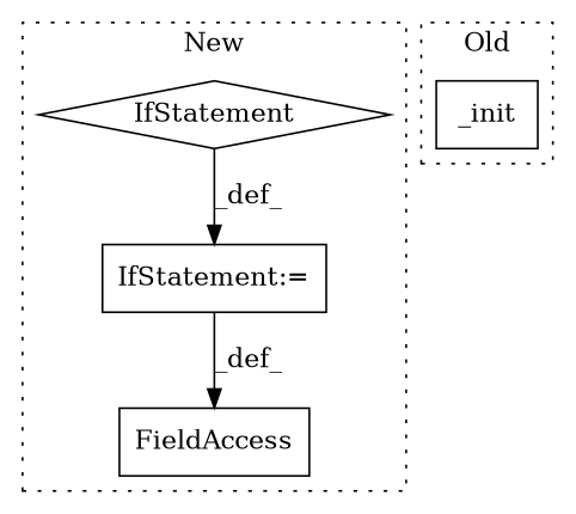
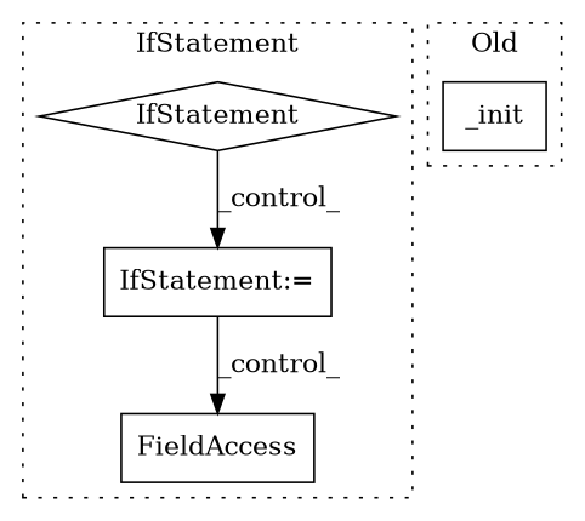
  digraph {
    node [shape=box]
    n1 [a=25 l="4,2" label=IfStatement s="626,660" shape=diamond]
    n2 [a=7 l=1 label="IfStatement:=" s=812]
    n3 [a=22 l=30 label=FieldAccess s=782]
    n4 [a=32 l=7 label=_init s=629]
    subgraph cluster_1 {
-     label=New
+     label=IfStatement
      style=dotted
      n1
      n2
      n3
    }
    subgraph cluster_2 {
      label=Old
      style=dotted
      n4
    }
-   n1 -> n2 [label=_def_]
-   n2 -> n3 [label=_def_]
+   n1 -> n2 [label=_control_]
+   n2 -> n3 [label=_control_]
  }
